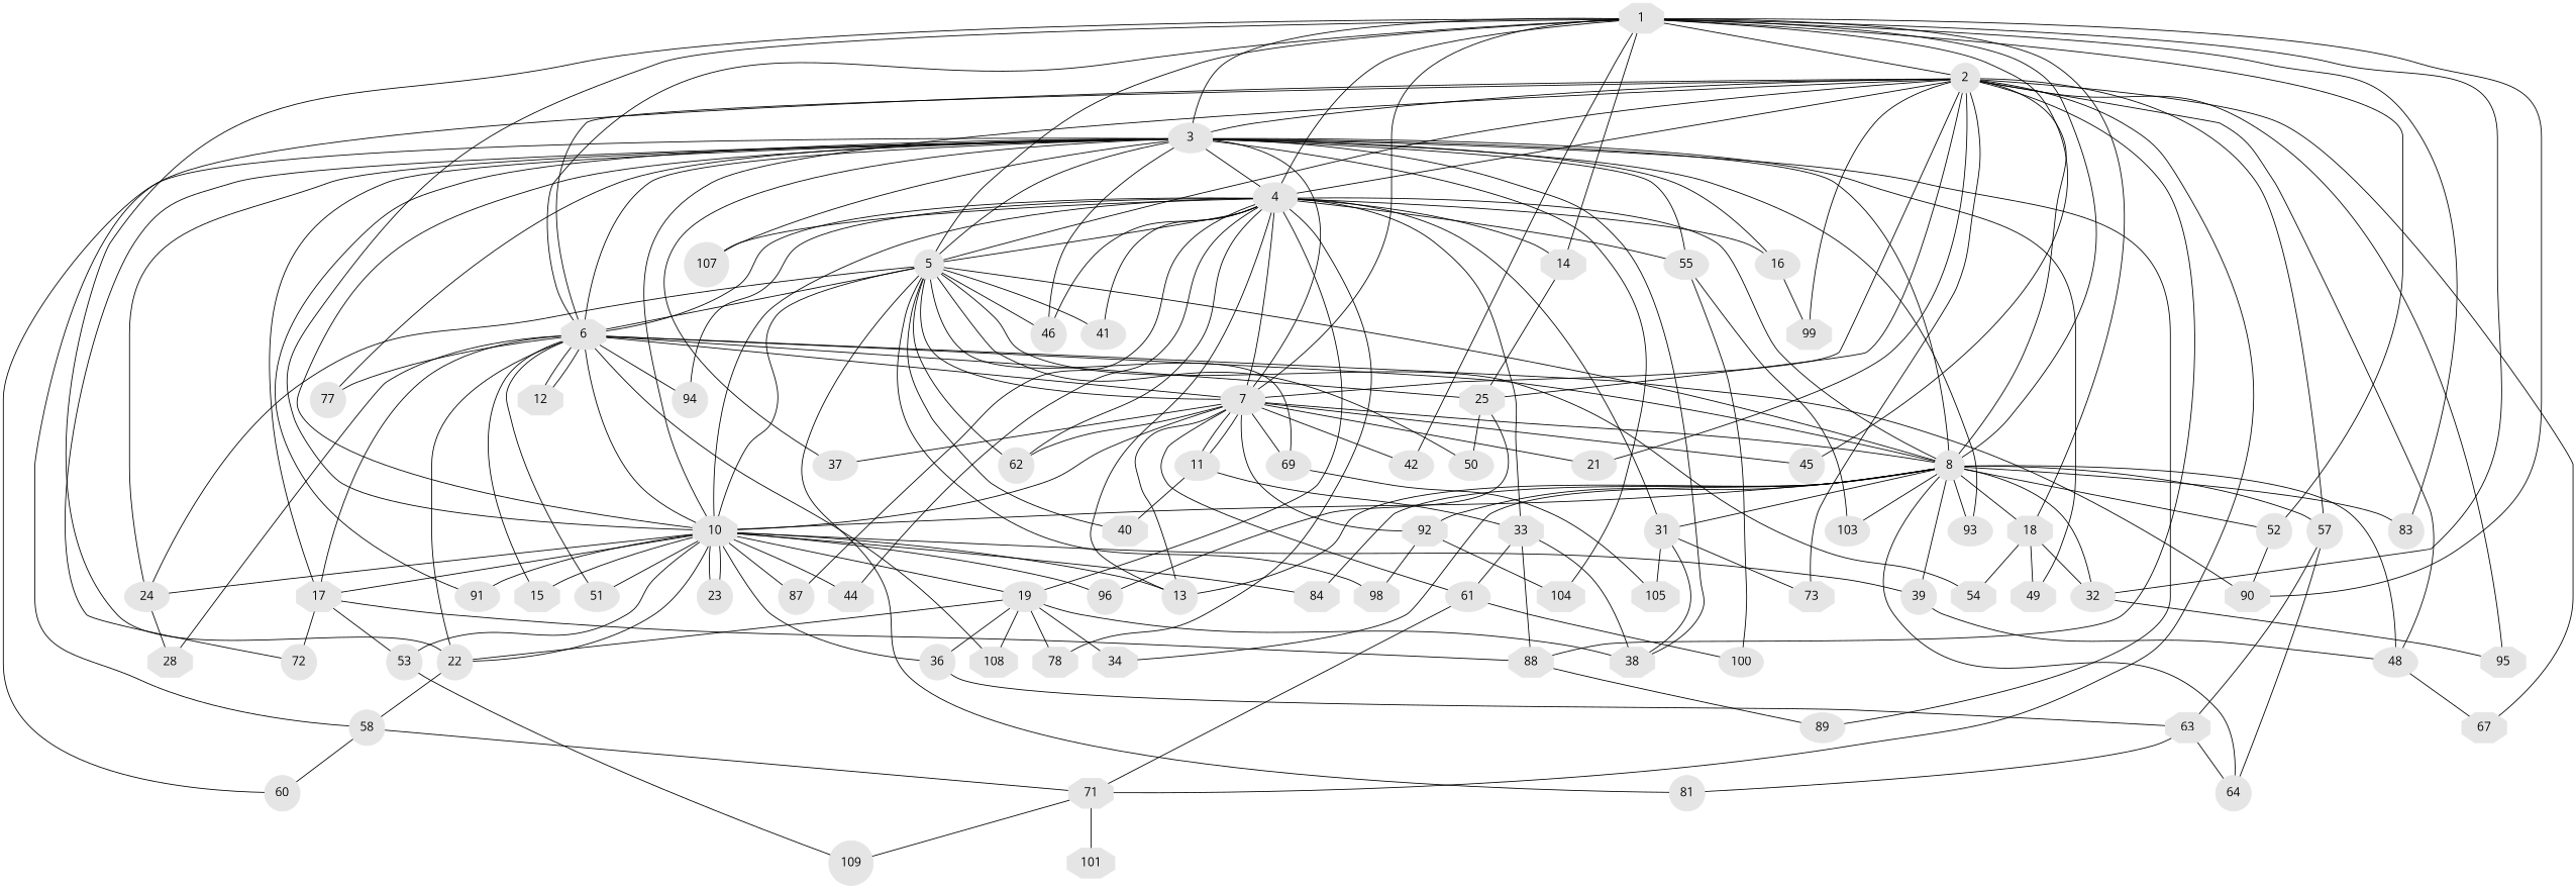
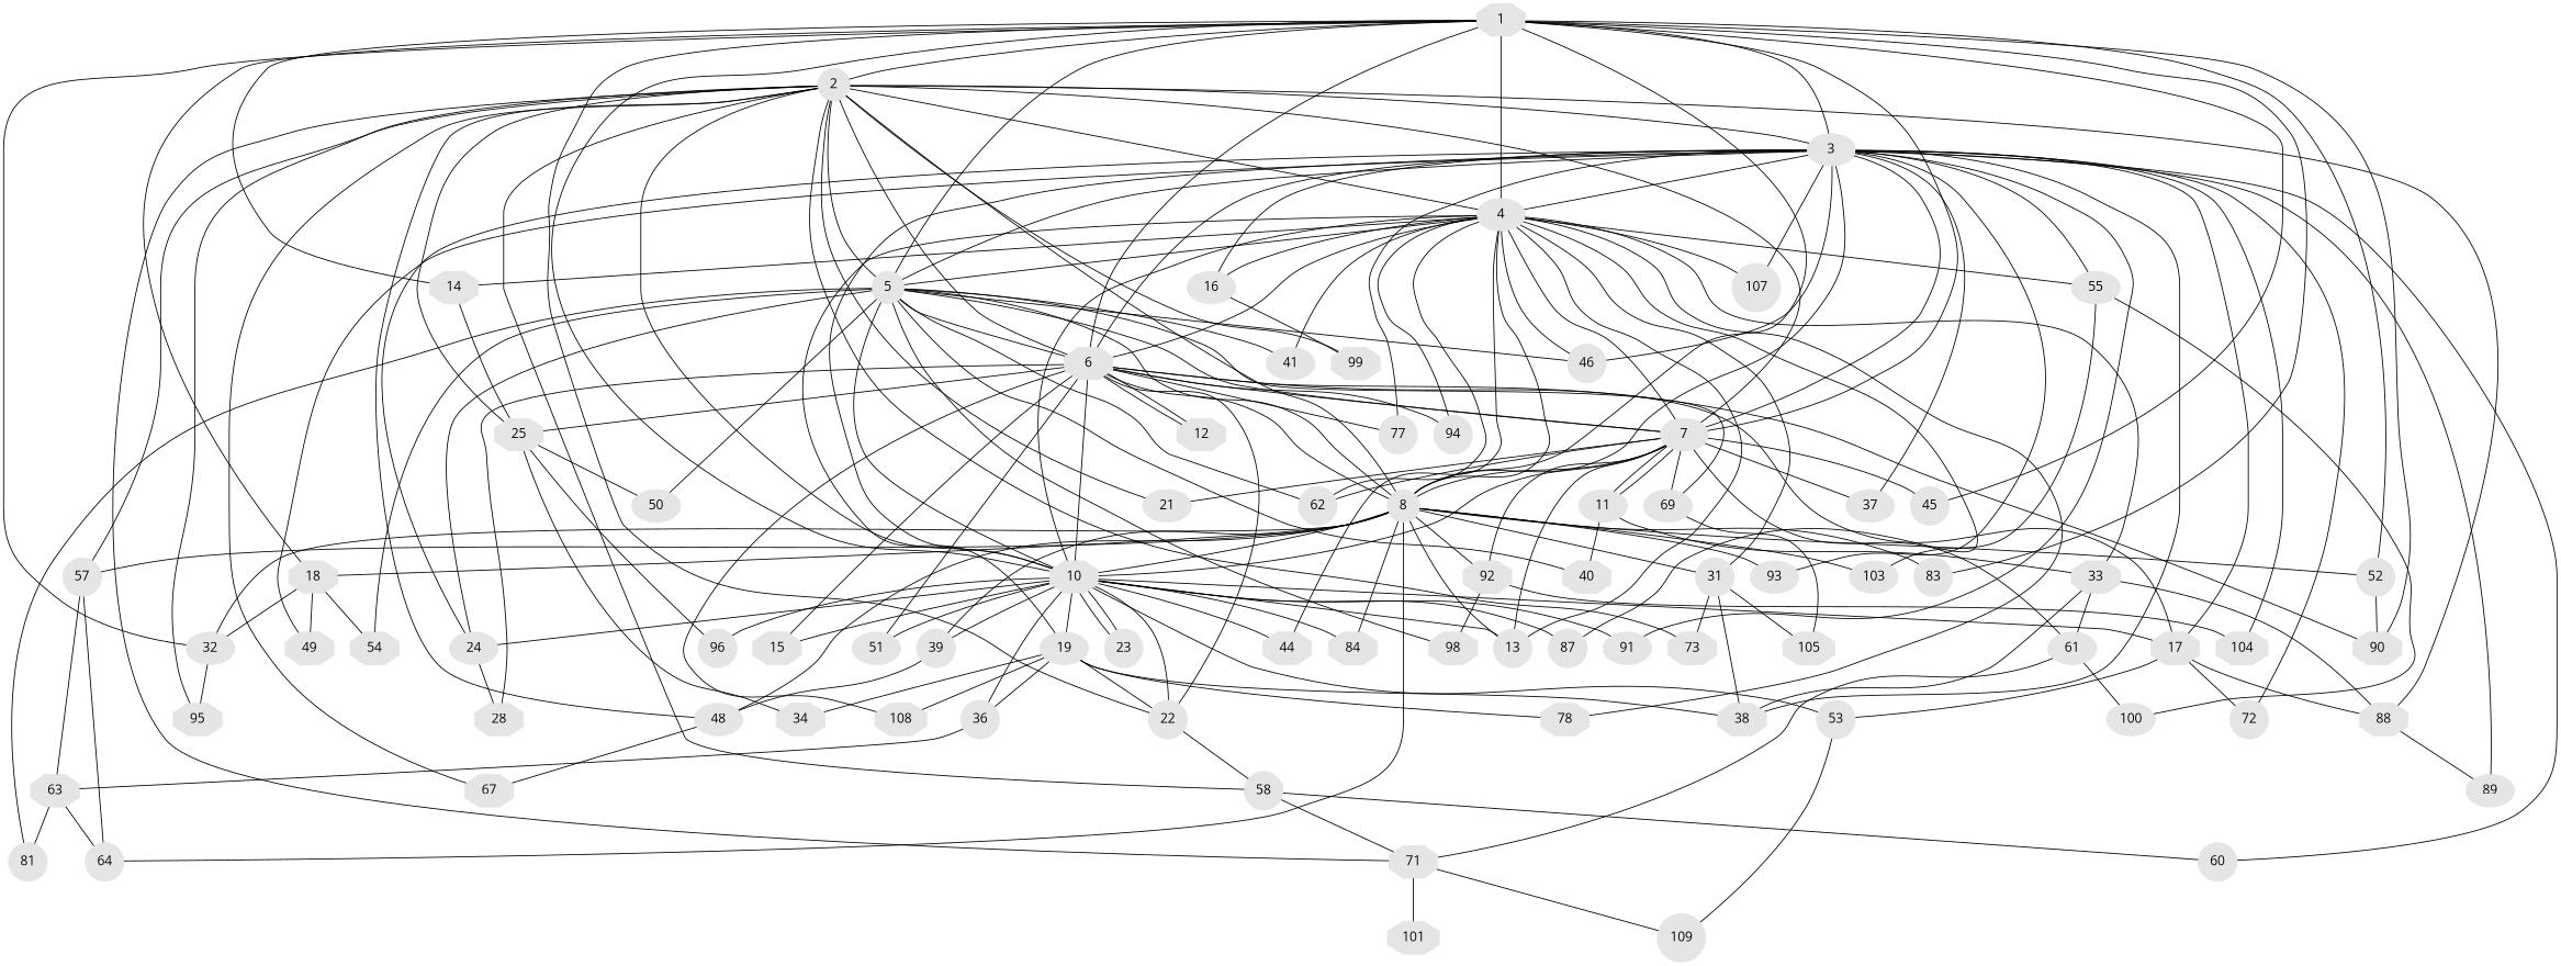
  graph {
    fontname="Open Sans"
    node [color=gray90 fontname="Open Sans" shape=octagon style=filled]
    edge [fontname="Open Sans"]
    1 [super="+56"]
    2 [shape=circle super="+47"]
    3 [shape=ellipse super="+9"]
    4 [shape=ellipse super="+20"]
    5 [shape=circle super="+30"]
    6 [super="+80"]
    7 [shape=ellipse super="+29"]
    8 [shape=circle super="+85"]
    10 [super="+82"]
    14
    18
    22 [shape=circle super="+59"]
    32 [shape=ellipse super="+68"]
-   42 [shape=ellipse]
    45 [shape=circle]
    52 [shape=circle]
    83 [shape=circle]
    90
    21 [shape=ellipse]
    25 [super="+27"]
    48 [shape=ellipse super="+65"]
    57 [shape=circle super="+96"]
    58 [shape=circle]
    67
    71 [super="+97"]
    73
    88 [super="+102"]
    95
    99
    16 [shape=ellipse]
    17 [super="+35"]
    24 [shape=ellipse super="+75"]
    37 [shape=ellipse]
    38 [super="+79"]
    46 [shape=circle super="+76"]
    49
    55 [shape=ellipse super="+106"]
    60 [shape=circle]
    72 [shape=circle]
    77 [shape=circle]
    89 [shape=ellipse]
    91 [shape=ellipse]
    93 [shape=ellipse]
    104
    107 [shape=circle]
    13 [shape=circle super="+26"]
    19 [shape=ellipse super="+74"]
    31 [shape=circle super="+70"]
    33 [super="+43"]
    41 [shape=ellipse]
    44
    62 [shape=circle super="+66"]
    78
    87 [shape=circle]
    94 [shape=circle]
    40
    50 [shape=ellipse]
    54
    69 [shape=ellipse]
    81 [shape=circle]
    98
    12
    15
    28
    51 [shape=ellipse]
    108
    11 [shape=ellipse]
    61 [shape=ellipse]
    92
    39 [shape=circle]
    64 [shape=circle]
    84
    103 [shape=ellipse]
    23 [shape=circle]
    36 [shape=circle]
    53 [shape=circle]
    n77 [label=96 shape=circle]
    34
    63
    101
    109 [shape=circle]
    100 [shape=ellipse]
    105
    1 -- 2
    1 -- 3 [weight=2]
    1 -- 4
    1 -- 5
    1 -- 6
    1 -- 7
    1 -- 8
    1 -- 10
    1 -- 14
    1 -- 18
    1 -- 22
    1 -- 32
-   1 -- 42
    1 -- 45
    1 -- 52
    1 -- 83
    1 -- 90
    2 -- 3 [weight=2]
    2 -- 4
    2 -- 5
    2 -- 6
    2 -- 7
    2 -- 8 [weight=3]
    2 -- 10
    2 -- 21
    2 -- 25
    2 -- 48
    2 -- 57
    2 -- 58
    2 -- 67
    2 -- 71
    2 -- 73
    2 -- 88
    2 -- 95
    2 -- 99
    3 -- 4 [weight=2]
    3 -- 5 [weight=2]
    3 -- 6 [weight=3]
    3 -- 7 [weight=2]
    3 -- 8 [weight=2]
    3 -- 10 [weight=2]
    3 -- 16
    3 -- 17
    3 -- 24
    3 -- 37
    3 -- 38
    3 -- 46
    3 -- 49
    3 -- 55
    3 -- 60
    3 -- 72
    3 -- 77
    3 -- 89
    3 -- 91
    3 -- 93
    3 -- 104
    3 -- 107
    4 -- 5
    4 -- 6
    4 -- 7
    4 -- 8
    4 -- 10
    4 -- 14
    4 -- 16
    4 -- 46
    4 -- 55 [weight=2]
    4 -- 107
    4 -- 13
    4 -- 19
    4 -- 31
    4 -- 33 [weight=2]
    4 -- 41
    4 -- 44
    4 -- 62
    4 -- 78
    4 -- 87
    4 -- 94
    5 -- 6
    5 -- 7
    5 -- 8
    5 -- 10 [weight=2]
    5 -- 24
    5 -- 46
    5 -- 41
    5 -- 62
    5 -- 40
    5 -- 50
    5 -- 54
    5 -- 69
    5 -- 81
    5 -- 98
    6 -- 7
    6 -- 8
    6 -- 10
    6 -- 22
    6 -- 90
    6 -- 25
    6 -- 17
    6 -- 77
    6 -- 94
    6 -- 12
    6 -- 12
    6 -- 15
    6 -- 28
    6 -- 51
    6 -- 108
    7 -- 8
    7 -- 10
-   7 -- 42
    7 -- 45
    7 -- 21
    7 -- 37
    7 -- 13
    7 -- 62
    7 -- 69
    7 -- 11
    7 -- 11
    7 -- 61
    7 -- 92
    8 -- 10 [weight=2]
    8 -- 18
    8 -- 32
    8 -- 52
    8 -- 83
    8 -- 48
    8 -- 57
    8 -- 93
    8 -- 13
    8 -- 31
    8 -- 92
    8 -- 39
    8 -- 64
    8 -- 84
    8 -- 103
    10 -- 22
    10 -- 17
    10 -- 24
    10 -- 91
    10 -- 13
    10 -- 19
    10 -- 44
    10 -- 87
    10 -- 15
    10 -- 51
    10 -- 39
    10 -- 84
    10 -- 23
    10 -- 23
    10 -- 36
    10 -- 53
    10 -- n77
    14 -- 25
    18 -- 32
    18 -- 49
    18 -- 54
    22 -- 58
    32 -- 95
    52 -- 90
    25 -- 50
    25 -- n77
-   8 -- 34
+   25 -- 34
    48 -- 67
    57 -- 64
    57 -- 63
    58 -- 71
    58 -- 60
    71 -- 101
    71 -- 109
    88 -- 89
    16 -- 99
    17 -- 88
    17 -- 72
    17 -- 53
    24 -- 28
    55 -- 103
    55 -- 100
    19 -- 22
    19 -- 38
    19 -- 78
    19 -- 108
    19 -- 36
    19 -- 34
    31 -- 73
    31 -- 38
    31 -- 105
    33 -- 88
    33 -- 38
    33 -- 61
    69 -- 105
    11 -- 33
    11 -- 40
    61 -- 71
    61 -- 100
    92 -- 104
    92 -- 98
    39 -- 48
    36 -- 63
    53 -- 109
    63 -- 81
    63 -- 64
  }
